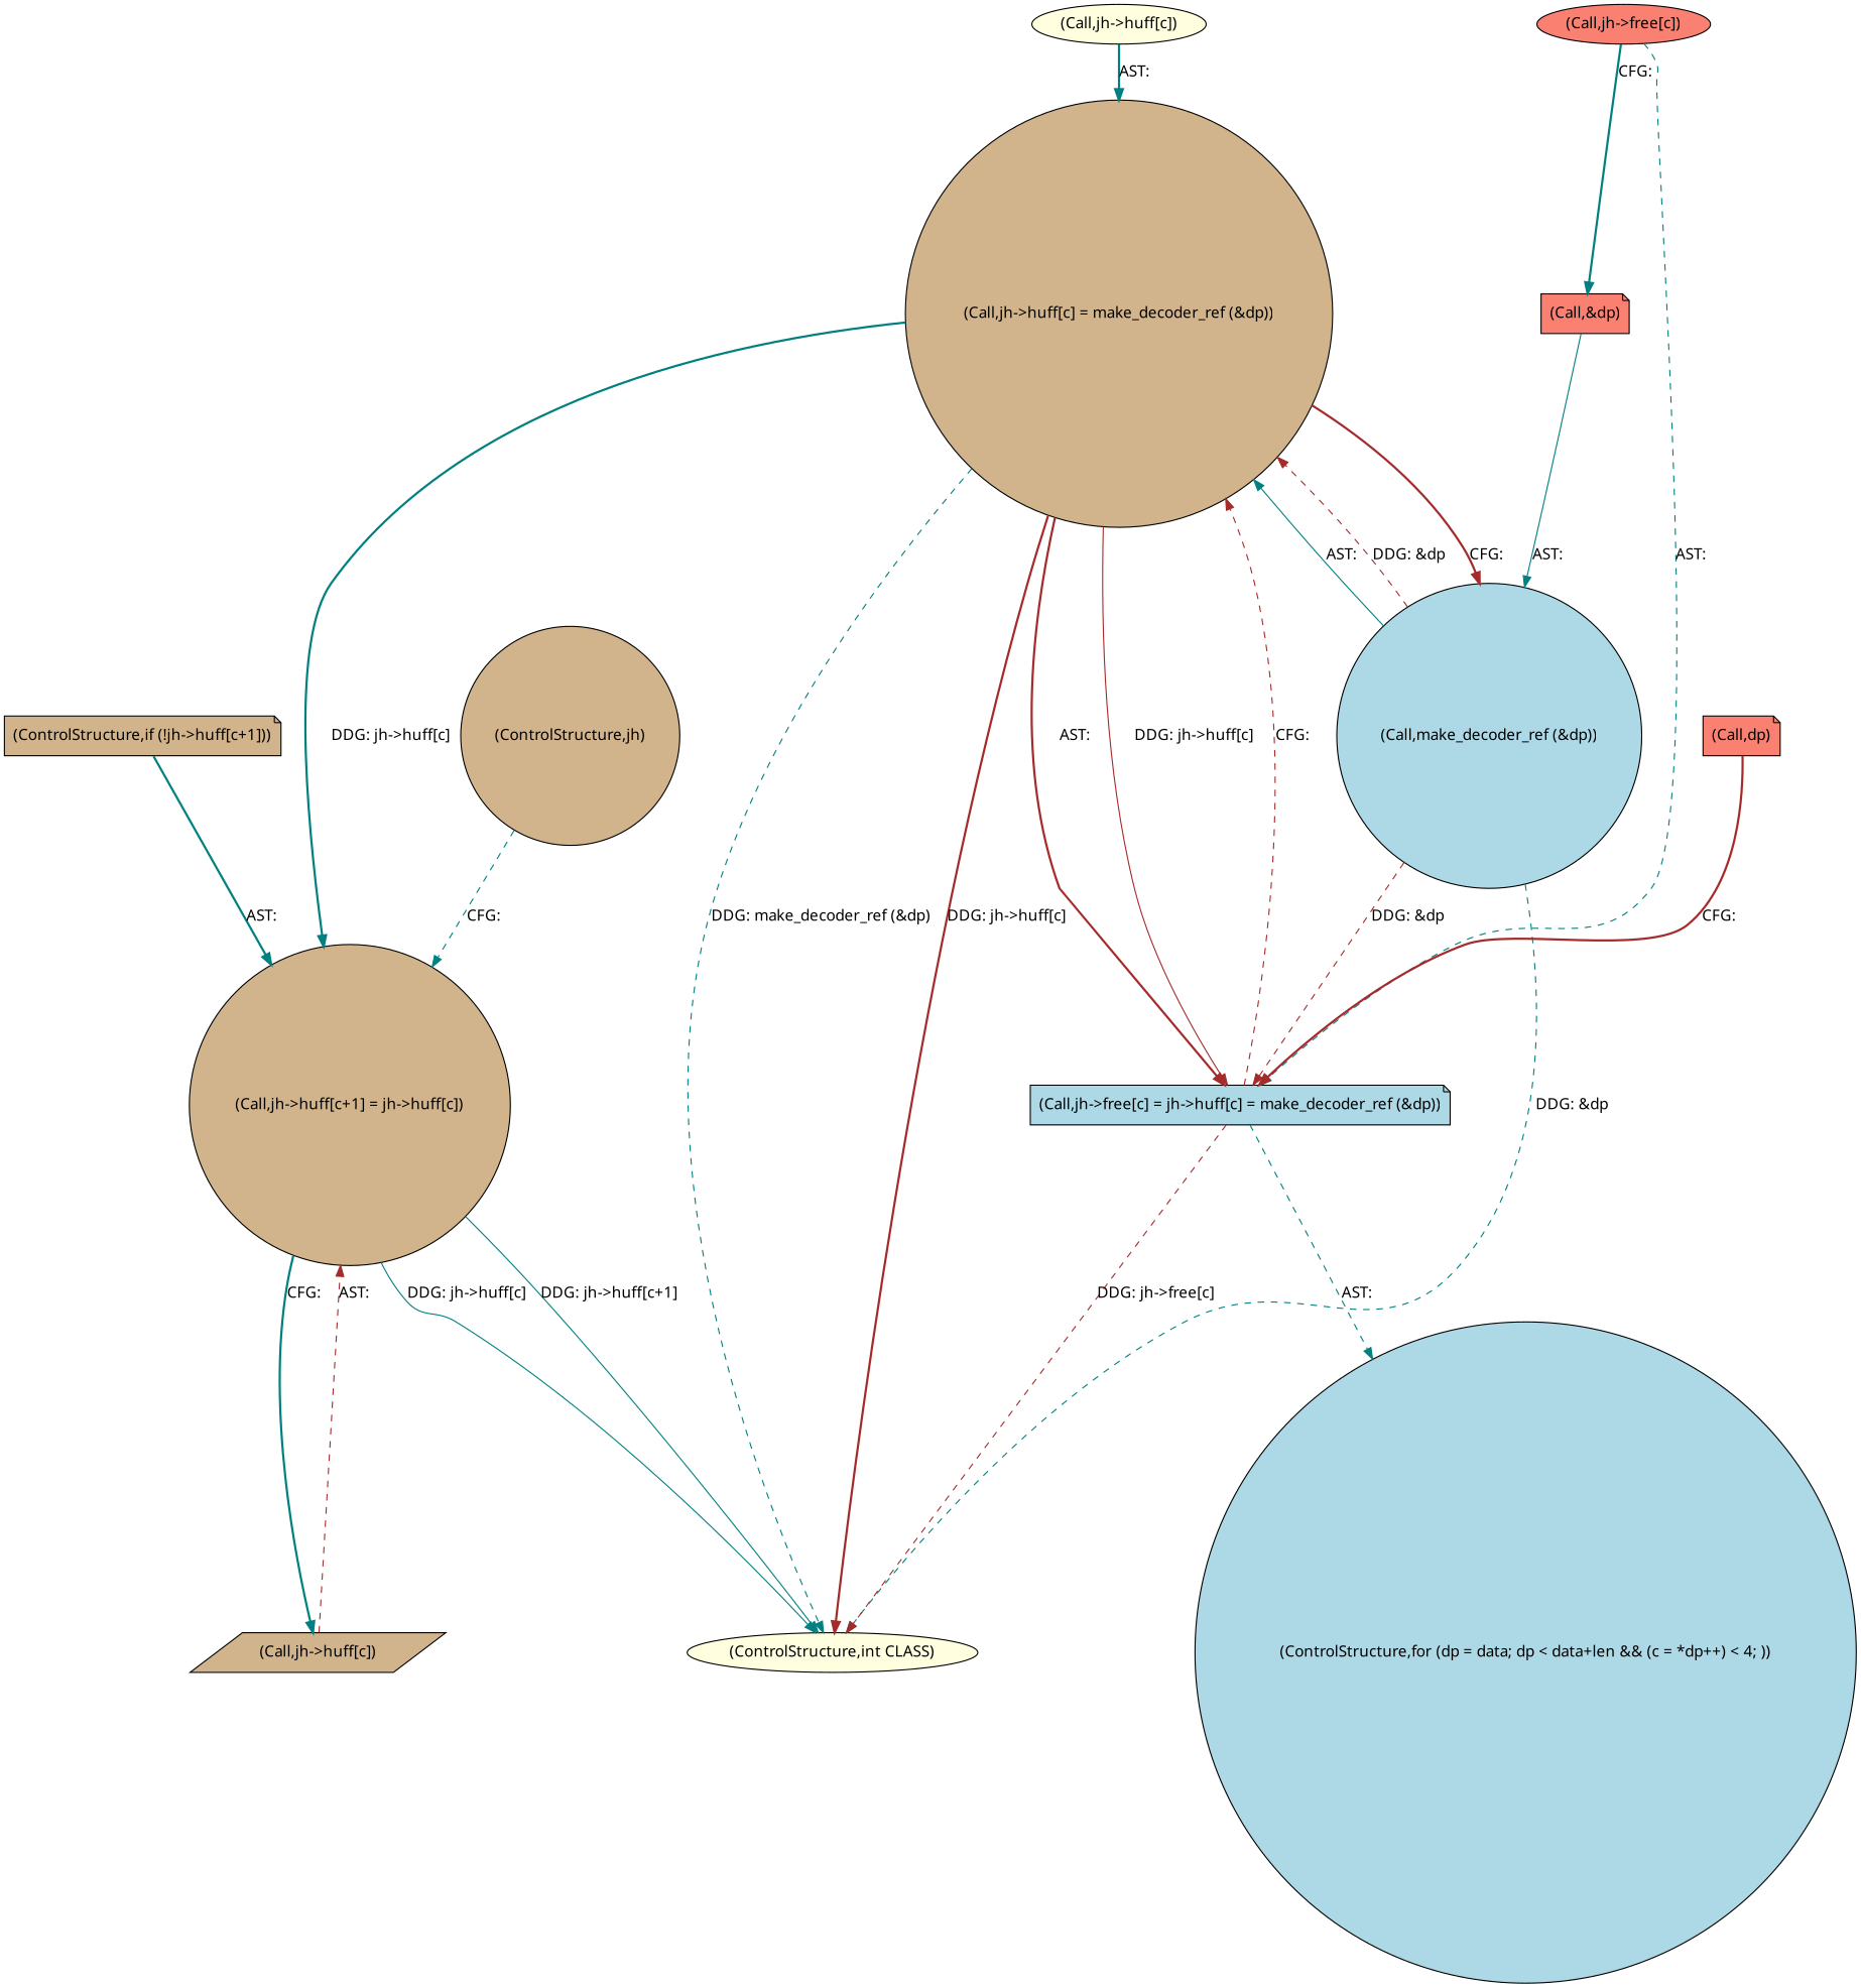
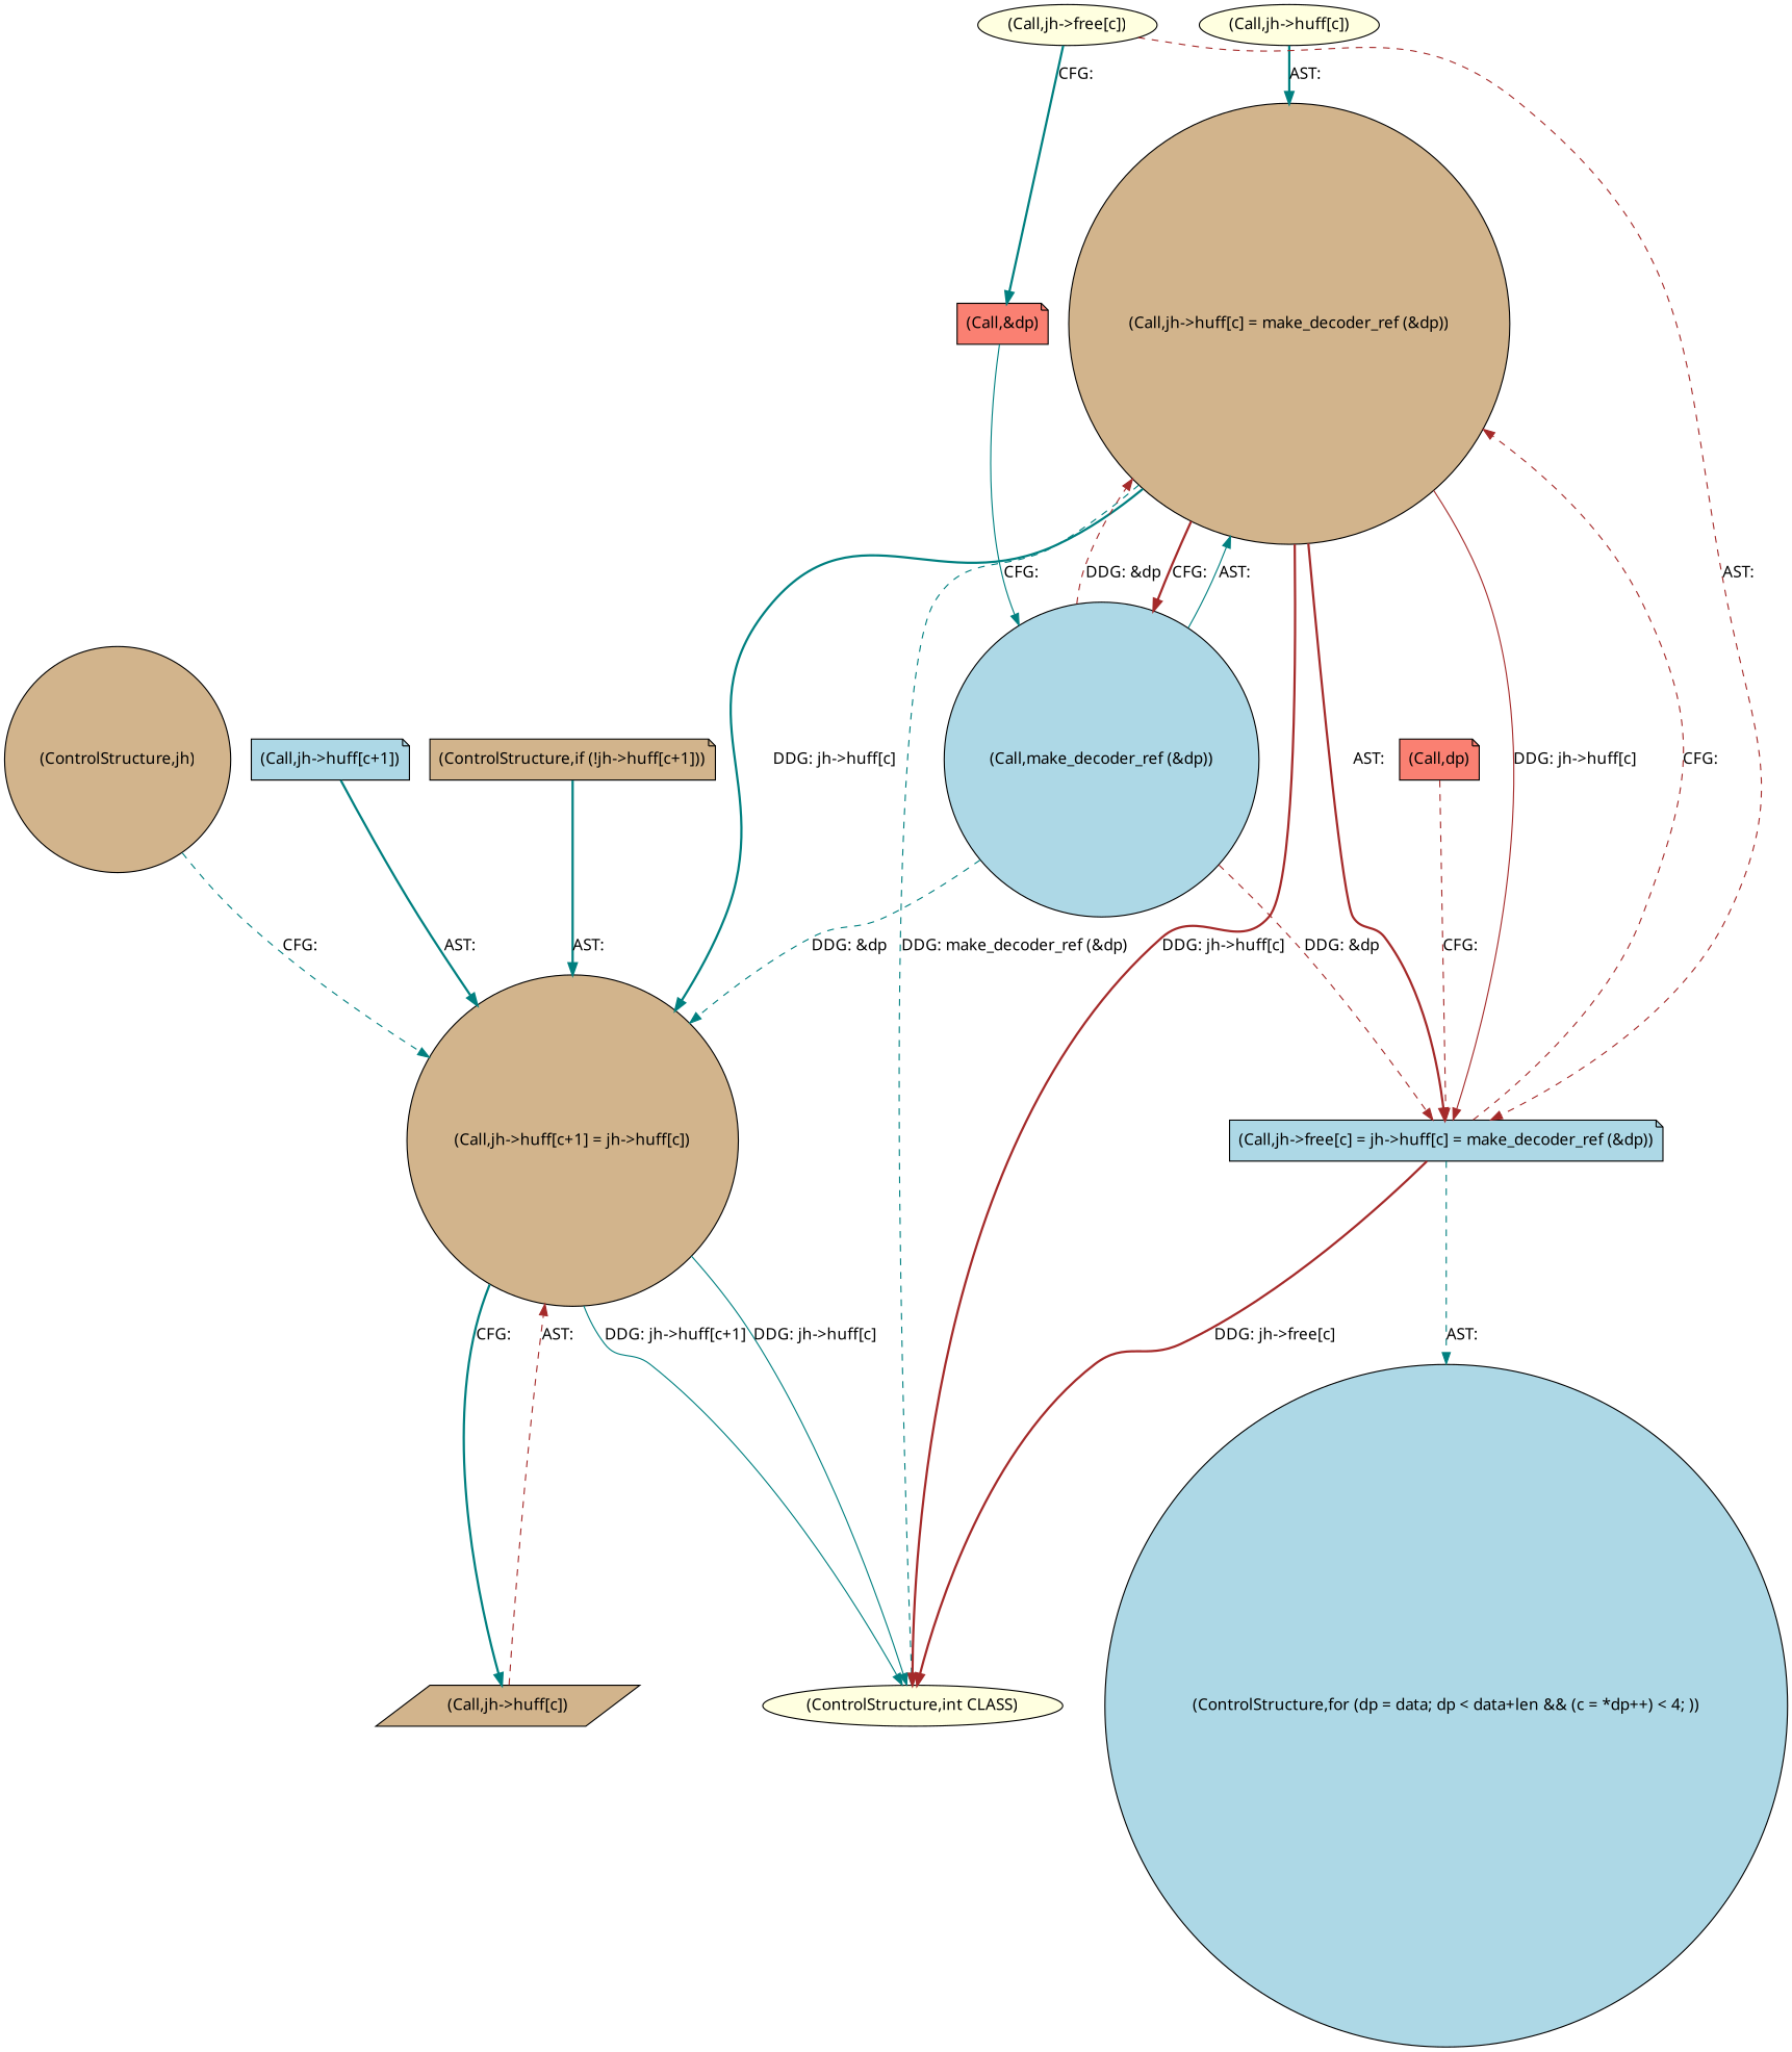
  digraph {
    fontname="Noto Sans"
    node [fillcolor=tan fontname="Noto Sans" shape=circle style=filled]
    edge [color=teal fontname="Noto Sans" style=dashed]
    n1 [label="(Call,jh->huff[c] = make_decoder_ref (&dp))"]
    n2 [fillcolor=lightblue label="(Call,make_decoder_ref (&dp))"]
    n3 [fillcolor=lightblue label="(Call,jh->free[c] = jh->huff[c] = make_decoder_ref (&dp))" shape=note]
    n4 [label="(Call,jh->huff[c+1] = jh->huff[c])"]
    n5 [fillcolor=lightyellow label="(ControlStructure,int CLASS)" shape=ellipse]
    n6 [fillcolor=lightblue label="(ControlStructure,for (dp = data; dp < data+len && (c = *dp++) < 4; ))"]
    n7 [label="(Call,jh->huff[c])" shape=parallelogram]
    n8 [fillcolor=salmon label="(Call,&dp)" shape=note]
    n9 [label="(ControlStructure,if (!jh->huff[c+1]))" shape=note]
    n10 [fillcolor=lightyellow label="(Call,jh->huff[c])" shape=ellipse]
    n11 [label="(ControlStructure,jh)"]
-   n12 [fillcolor=salmon label="(Call,jh->free[c])" shape=ellipse]
+   n12 [fillcolor=lightyellow label="(Call,jh->free[c])" shape=ellipse]
+   n13 [fillcolor=lightblue label="(Call,jh->huff[c+1])" shape=note]
    n14 [fillcolor=salmon label="(Call,dp)" shape=note]
    n1 -> n2 [color=brown label="CFG: " style=bold]
    n1 -> n3 [color=brown label="AST: " style=bold]
    n1 -> n3 [color=brown label="DDG: jh->huff[c]" style=solid]
    n1 -> n4 [label="DDG: jh->huff[c]" style=bold]
    n1 -> n5 [label="DDG: make_decoder_ref (&dp)"]
    n1 -> n5 [color=brown label="DDG: jh->huff[c]" style=bold]
    n2 -> n1 [label="AST: " style=solid]
    n2 -> n1 [color=brown label="DDG: &dp"]
    n2 -> n3 [color=brown label="DDG: &dp"]
-   n2 -> n5 [label="DDG: &dp"]
+   n2 -> n4 [label="DDG: &dp"]
    n3 -> n1 [color=brown label="CFG: "]
-   n3 -> n5 [color=brown label="DDG: jh->free[c]"]
+   n3 -> n5 [color=brown label="DDG: jh->free[c]" style=bold]
    n3 -> n6 [label="AST: "]
    n4 -> n5 [label="DDG: jh->huff[c+1]" style=solid]
    n4 -> n5 [label="DDG: jh->huff[c]" style=solid]
    n4 -> n7 [label="CFG: " style=bold]
    n7 -> n4 [color=brown label="AST: "]
-   n8 -> n2 [label="AST: " style=solid]
+   n8 -> n2 [label="CFG: " style=solid]
    n9 -> n4 [label="AST: " style=bold]
    n10 -> n1 [label="AST: " style=bold]
    n11 -> n4 [label="CFG: "]
-   n12 -> n3 [label="AST: "]
+   n12 -> n3 [color=brown label="AST: "]
    n12 -> n8 [label="CFG: " style=bold]
-   n14 -> n3 [color=brown label="CFG: " style=bold]
+   n13 -> n4 [label="AST: " style=bold]
+   n14 -> n3 [color=brown label="CFG: "]
  }
